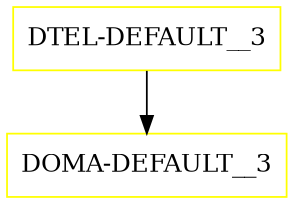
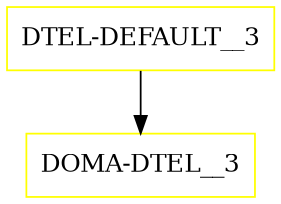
  digraph {
    node [color=yellow shape=box]
    "DTEL-DEFAULT__3"
-   "DOMA-DEFAULT__3"
+   "DOMA-DEFAULT__3" [label="DOMA-DTEL__3"]
    "DTEL-DEFAULT__3" -> "DOMA-DEFAULT__3"
  }
